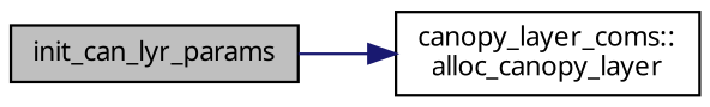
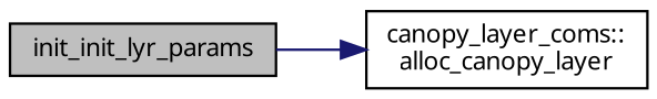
  digraph {
    rankdir=LR
    fontname="Noto Sans"
    node [color=black fontname="Noto Sans" fontsize=10 shape=record style=filled]
-   n1 [fillcolor=grey75 fontcolor=black height=0.2 label=init_can_lyr_params width=0.4]
+   n1 [fillcolor=grey75 fontcolor=black height=0.2 label=init_init_lyr_params width=0.4]
    n2 [fillcolor=white height=0.2 label="canopy_layer_coms::\lalloc_canopy_layer" width=0.4]
    n1 -> n2 [color=midnightblue fontname="Noto Sans" fontsize=10 labelfontname=Helvetica labelfontsize=10 style=solid]
  }
